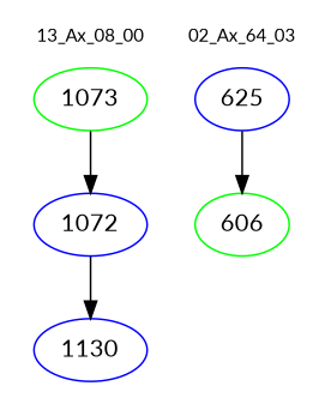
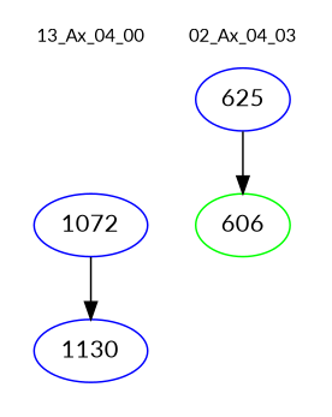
  digraph {
    fontname=Lato
    node [color=blue fontname=Lato]
    edge [color=black fontname=Lato]
-   n1 [color=green label=1073]
    n2 [label=1072]
    n3 [label=1130]
    n4 [label=625]
    n5 [color=green label=606]
    subgraph cluster_1 {
      color=white
      fontsize=10
-     label="13_Ax_08_00"
-     n1
+     label="13_Ax_04_00"
      n2
      n3
    }
    subgraph cluster_2 {
      color=white
      fontsize=10
-     label="02_Ax_64_03"
+     label="02_Ax_04_03"
      n4
      n5
    }
-   n1 -> n2
    n2 -> n3
    n4 -> n5
  }
